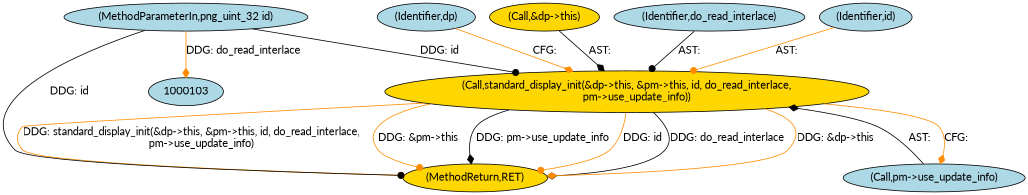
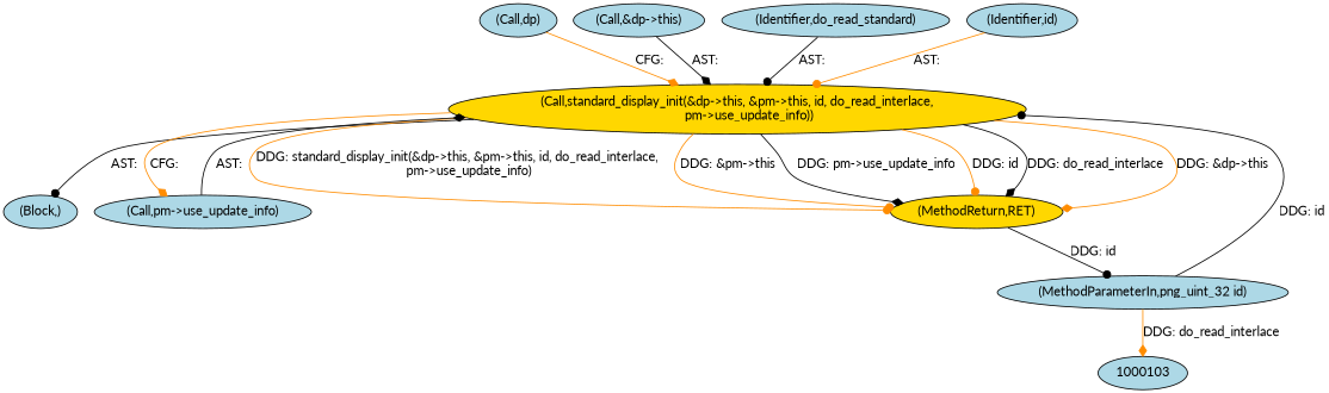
  digraph {
    fontname=Lato
    node [fillcolor=lightblue fontname=Lato style=filled]
    edge [arrowhead=dot color=black fontname=Lato]
    n1 [fillcolor=gold label="(Call,standard_display_init(&dp->this, &pm->this, id, do_read_interlace,\n       pm->use_update_info))"]
+   n2 [label="(Block,)"]
    n3 [label="(Call,pm->use_update_info)"]
    n4 [fillcolor=gold label="(MethodReturn,RET)"]
    n5 [label="(MethodParameterIn,png_uint_32 id)"]
    1000103
-   n7 [label="(Identifier,dp)"]
-   n8 [fillcolor=gold label="(Call,&dp->this)"]
-   n9 [label="(Identifier,do_read_interlace)"]
+   n7 [label="(Call,dp)"]
+   n8 [label="(Call,&dp->this)"]
+   n9 [label="(Identifier,do_read_standard)"]
    n10 [label="(Identifier,id)"]
+   n1 -> n2 [label="AST: "]
    n1 -> n3 [arrowhead=diamond color=darkorange label="CFG: "]
    n1 -> n4 [color=darkorange label="DDG: standard_display_init(&dp->this, &pm->this, id, do_read_interlace,\n       pm->use_update_info)"]
    n1 -> n4 [color=darkorange label="DDG: &pm->this"]
    n1 -> n4 [arrowhead=diamond label="DDG: pm->use_update_info"]
    n1 -> n4 [color=darkorange label="DDG: id"]
    n1 -> n4 [arrowhead=diamond label="DDG: do_read_interlace"]
    n1 -> n4 [arrowhead=diamond color=darkorange label="DDG: &dp->this"]
    n3 -> n1 [arrowhead=diamond label="AST: "]
    n5 -> n1 [label="DDG: id"]
-   n5 -> n4 [label="DDG: id"]
+   n4 -> n5 [label="DDG: id"]
    n5 -> 1000103 [arrowhead=diamond color=darkorange label="DDG: do_read_interlace"]
    n7 -> n1 [arrowhead=diamond color=darkorange label="CFG: "]
    n8 -> n1 [arrowhead=diamond label="AST: "]
    n9 -> n1 [label="AST: "]
    n10 -> n1 [color=darkorange label="AST: "]
  }
